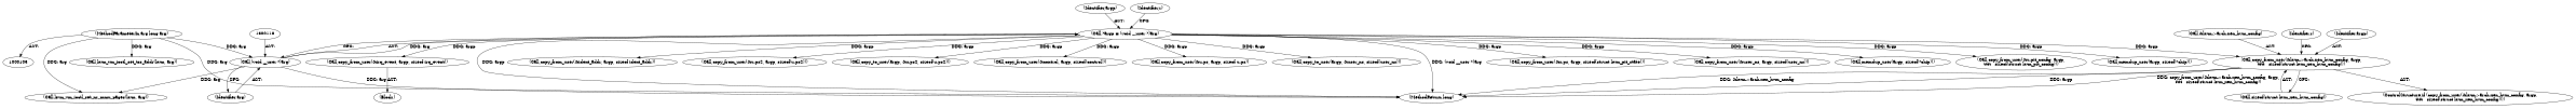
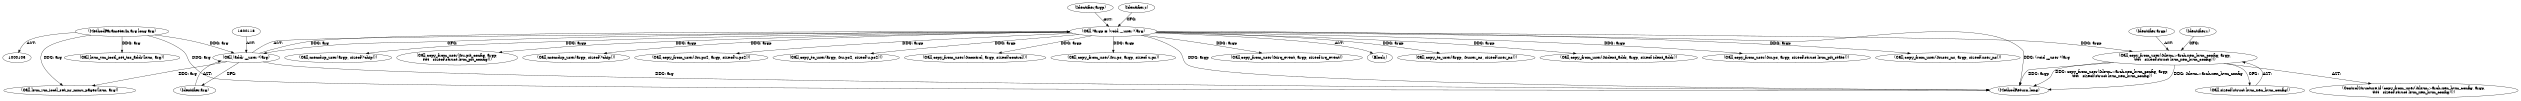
  digraph {
    n1 [label="(Call,copy_from_user(&kvm->arch.xen_hvm_config, argp,\n\t\t\t\t   sizeof(struct kvm_xen_hvm_config)))"]
    n2 [label="(ControlStructure,if (copy_from_user(&kvm->arch.xen_hvm_config, argp,\n\t\t\t\t   sizeof(struct kvm_xen_hvm_config))))"]
    n3 [label="(Call,sizeof(struct kvm_xen_hvm_config))"]
    n4 [label="(MethodReturn,long)"]
    n5 [label="(Call,*argp = (void __user *)arg)"]
-   n6 [label="(Call,(void __user *)arg)"]
+   n6 [label="(Call,(addr __user *)arg)"]
    n7 [label="(Call,memdup_user(argp, sizeof(*chip)))"]
    n8 [label="(Call,copy_from_user(&u.pit_config, argp,\n\t\t\t\t   sizeof(struct kvm_pit_config)))"]
    n9 [label="(Call,memdup_user(argp, sizeof(*chip)))"]
    n10 [label="(Call,copy_from_user(&u.ps2, argp, sizeof(u.ps2)))"]
    n11 [label="(Call,copy_to_user(argp, &u.ps2, sizeof(u.ps2)))"]
    n12 [label="(Call,copy_from_user(&control, argp, sizeof(control)))"]
    n13 [label="(Call,copy_from_user(&u.ps, argp, sizeof u.ps))"]
    n14 [label="(Call,copy_from_user(&irq_event, argp, sizeof irq_event))"]
    n15 [label="(Block,)"]
    n16 [label="(Call,copy_to_user(argp, &user_ns, sizeof(user_ns)))"]
    n17 [label="(Call,copy_from_user(&ident_addr, argp, sizeof ident_addr))"]
    n18 [label="(Call,copy_from_user(&u.ps, argp, sizeof(struct kvm_pit_state)))"]
    n19 [label="(Call,copy_from_user(&user_ns, argp, sizeof(user_ns)))"]
    n20 [label="(Identifier,arg)"]
    n21 [label="(Call,kvm_vm_ioctl_set_nr_mmu_pages(kvm, arg))"]
    n22 [label="(Call,kvm_vm_ioctl_set_tss_addr(kvm, arg))"]
    n23 [label="(MethodParameterIn,arg long arg)"]
    1000103
    n25 [label="(Identifier,argp)"]
    n26 [label="(Identifier,argp)"]
-   n27 [label="(Call,&kvm->arch.xen_hvm_config)"]
    n28 [label="(Identifier,r)"]
    n29 [label="(Identifier,r)"]
    n30 [label=1300118]
    n1 -> n2 [label="AST: "]
    n1 -> n3 [label="CFG: "]
    n1 -> n4 [label="DDG: argp"]
    n1 -> n4 [label="DDG: copy_from_user(&kvm->arch.xen_hvm_config, argp,\n\t\t\t\t   sizeof(struct kvm_xen_hvm_config))"]
    n1 -> n4 [label="DDG: &kvm->arch.xen_hvm_config"]
    n3 -> n1 [label="AST: "]
    n5 -> n1 [label="DDG: argp"]
    n5 -> n4 [label="DDG: (void __user *)arg"]
    n5 -> n4 [label="DDG: argp"]
    n5 -> n6 [label="CFG: "]
    n5 -> n7 [label="DDG: argp"]
    n5 -> n8 [label="DDG: argp"]
    n5 -> n9 [label="DDG: argp"]
    n5 -> n10 [label="DDG: argp"]
    n5 -> n11 [label="DDG: argp"]
    n5 -> n12 [label="DDG: argp"]
    n5 -> n13 [label="DDG: argp"]
    n5 -> n14 [label="DDG: argp"]
-   n14 -> n15 [label="AST: "]
+   n5 -> n15 [label="AST: "]
    n5 -> n16 [label="DDG: argp"]
    n5 -> n17 [label="DDG: argp"]
    n5 -> n18 [label="DDG: argp"]
    n5 -> n19 [label="DDG: argp"]
    n6 -> n4 [label="DDG: arg"]
    n6 -> n5 [label="AST: "]
    n6 -> n5 [label="DDG: arg"]
    n6 -> n20 [label="CFG: "]
    n6 -> n21 [label="DDG: arg"]
    n20 -> n6 [label="AST: "]
    n23 -> n4 [label="DDG: arg"]
    n23 -> n6 [label="DDG: arg"]
    n23 -> n21 [label="DDG: arg"]
    n23 -> n22 [label="DDG: arg"]
    n23 -> 1000103 [label="AST: "]
    n25 -> n5 [label="AST: "]
    n26 -> n1 [label="AST: "]
-   n27 -> n1 [label="AST: "]
    n28 -> n1 [label="CFG: "]
    n29 -> n5 [label="CFG: "]
    n30 -> n6 [label="AST: "]
  }
